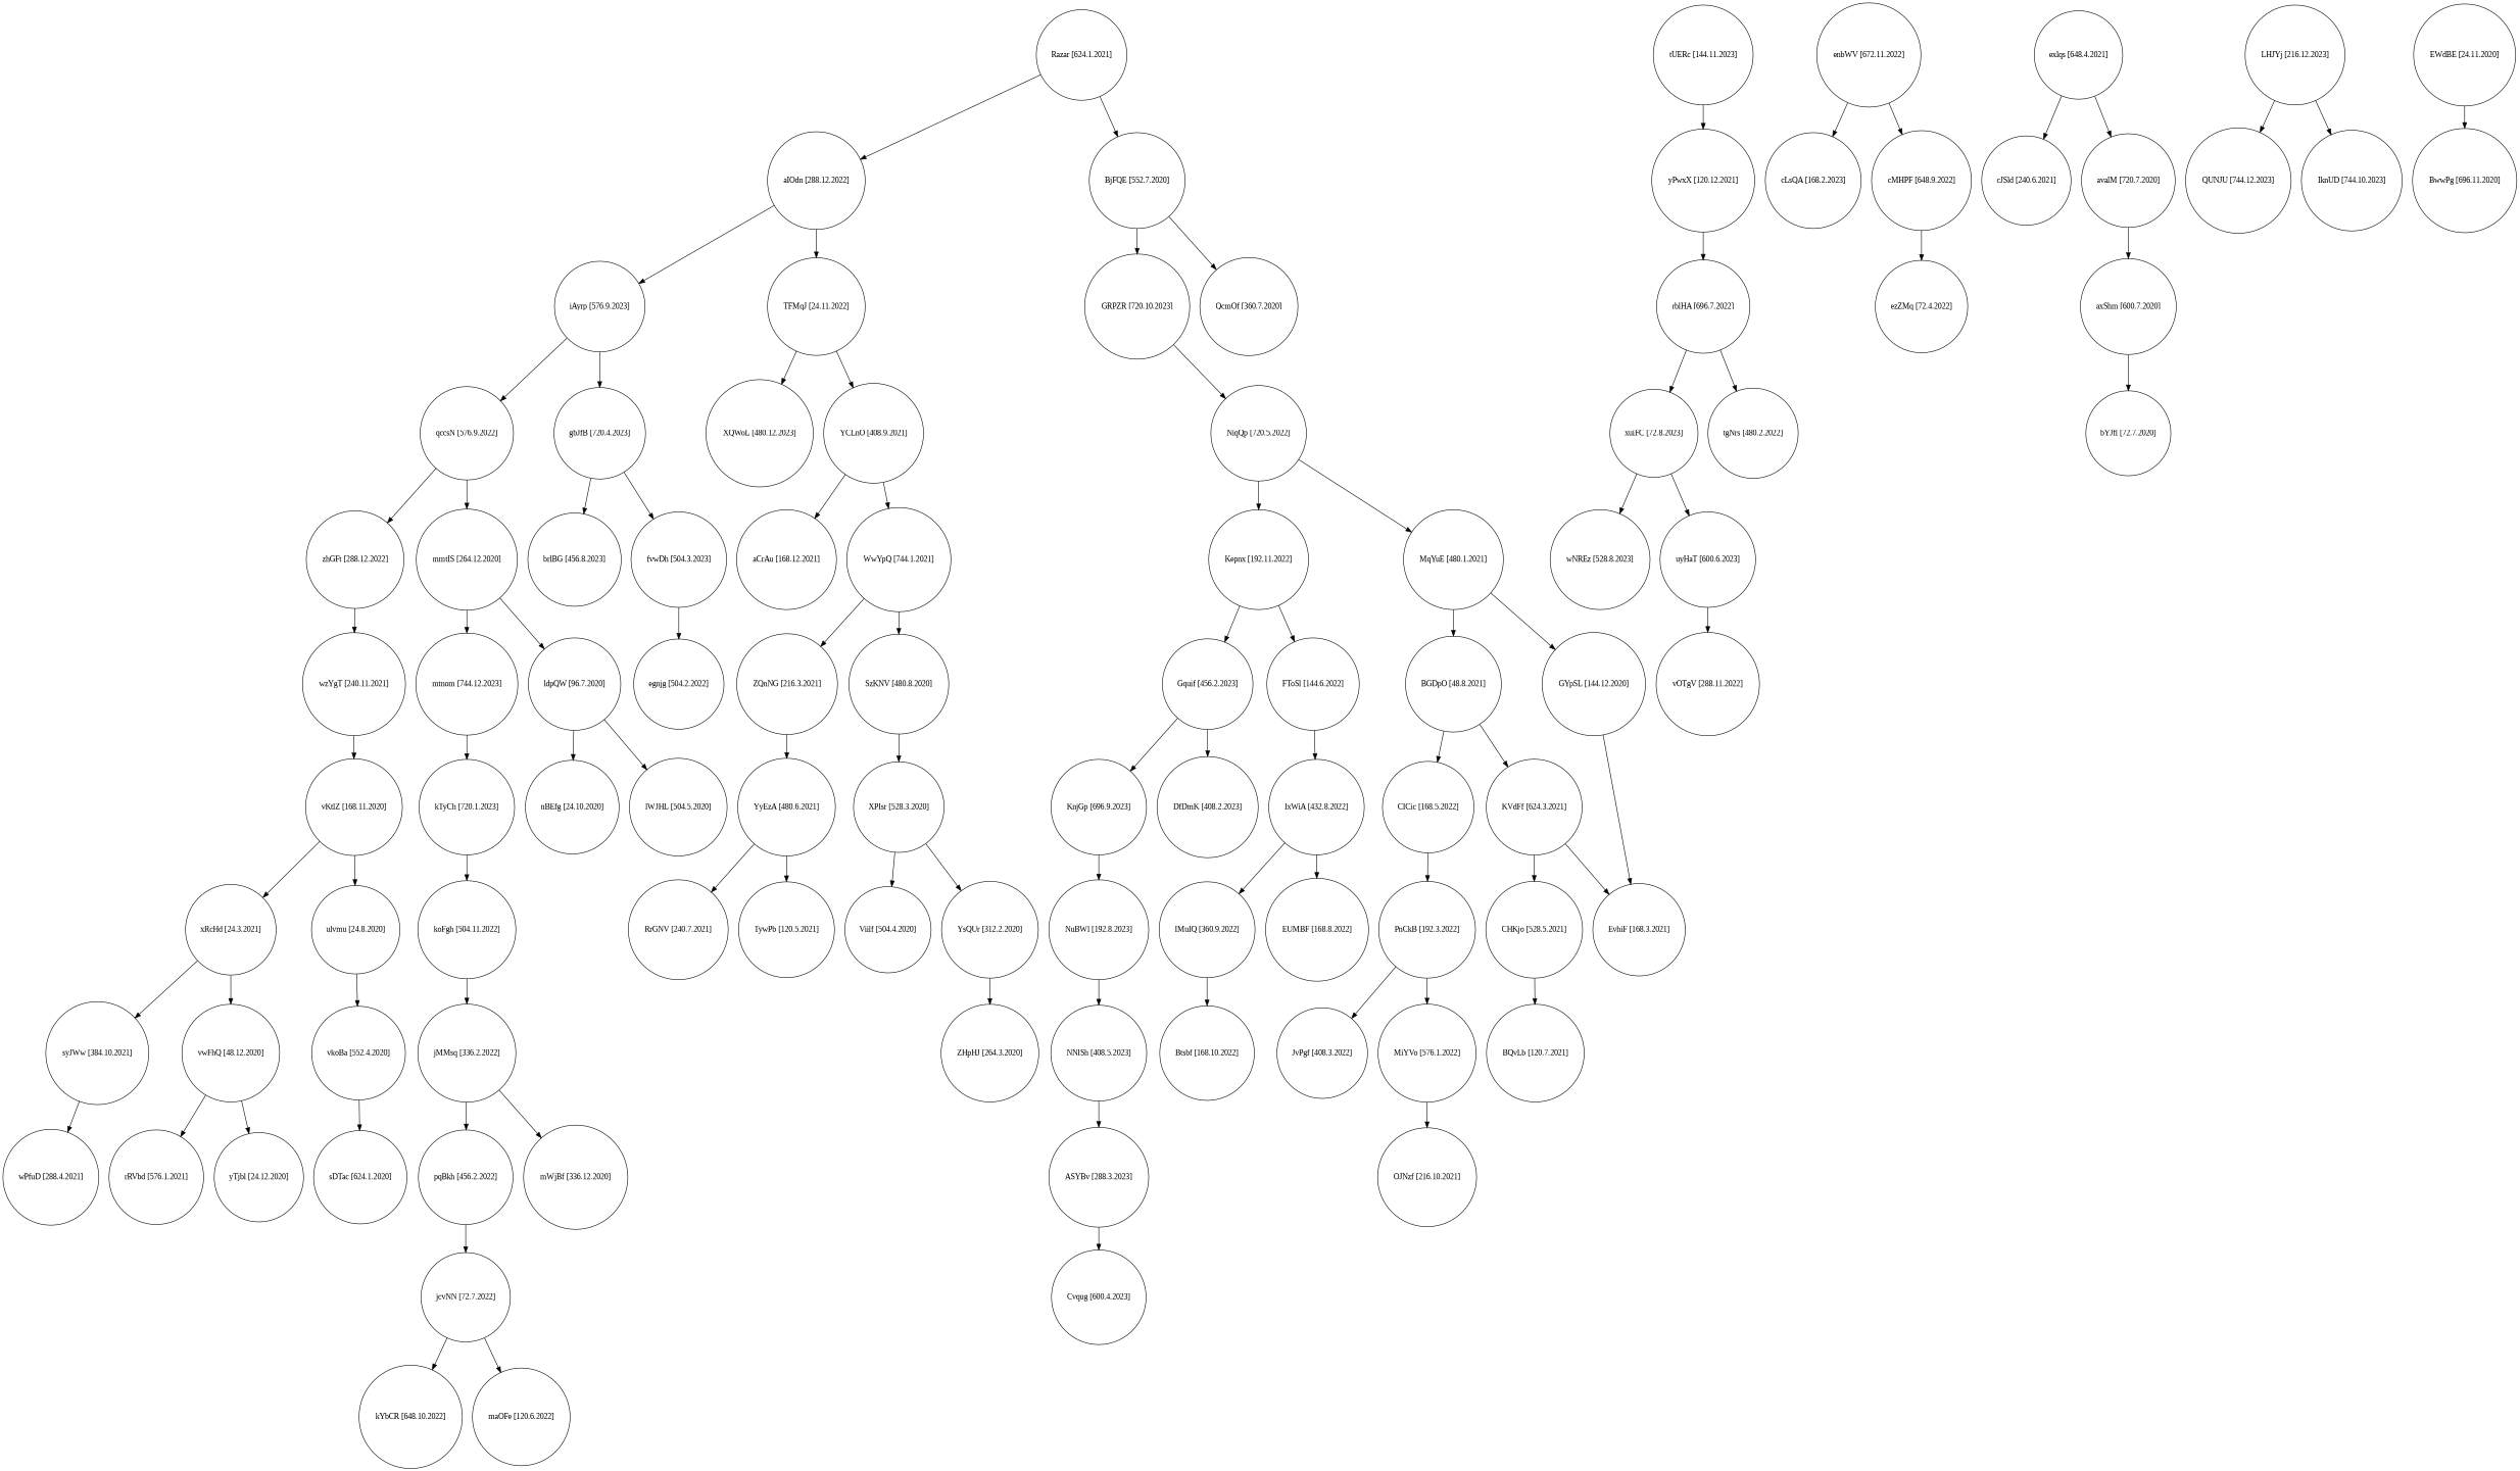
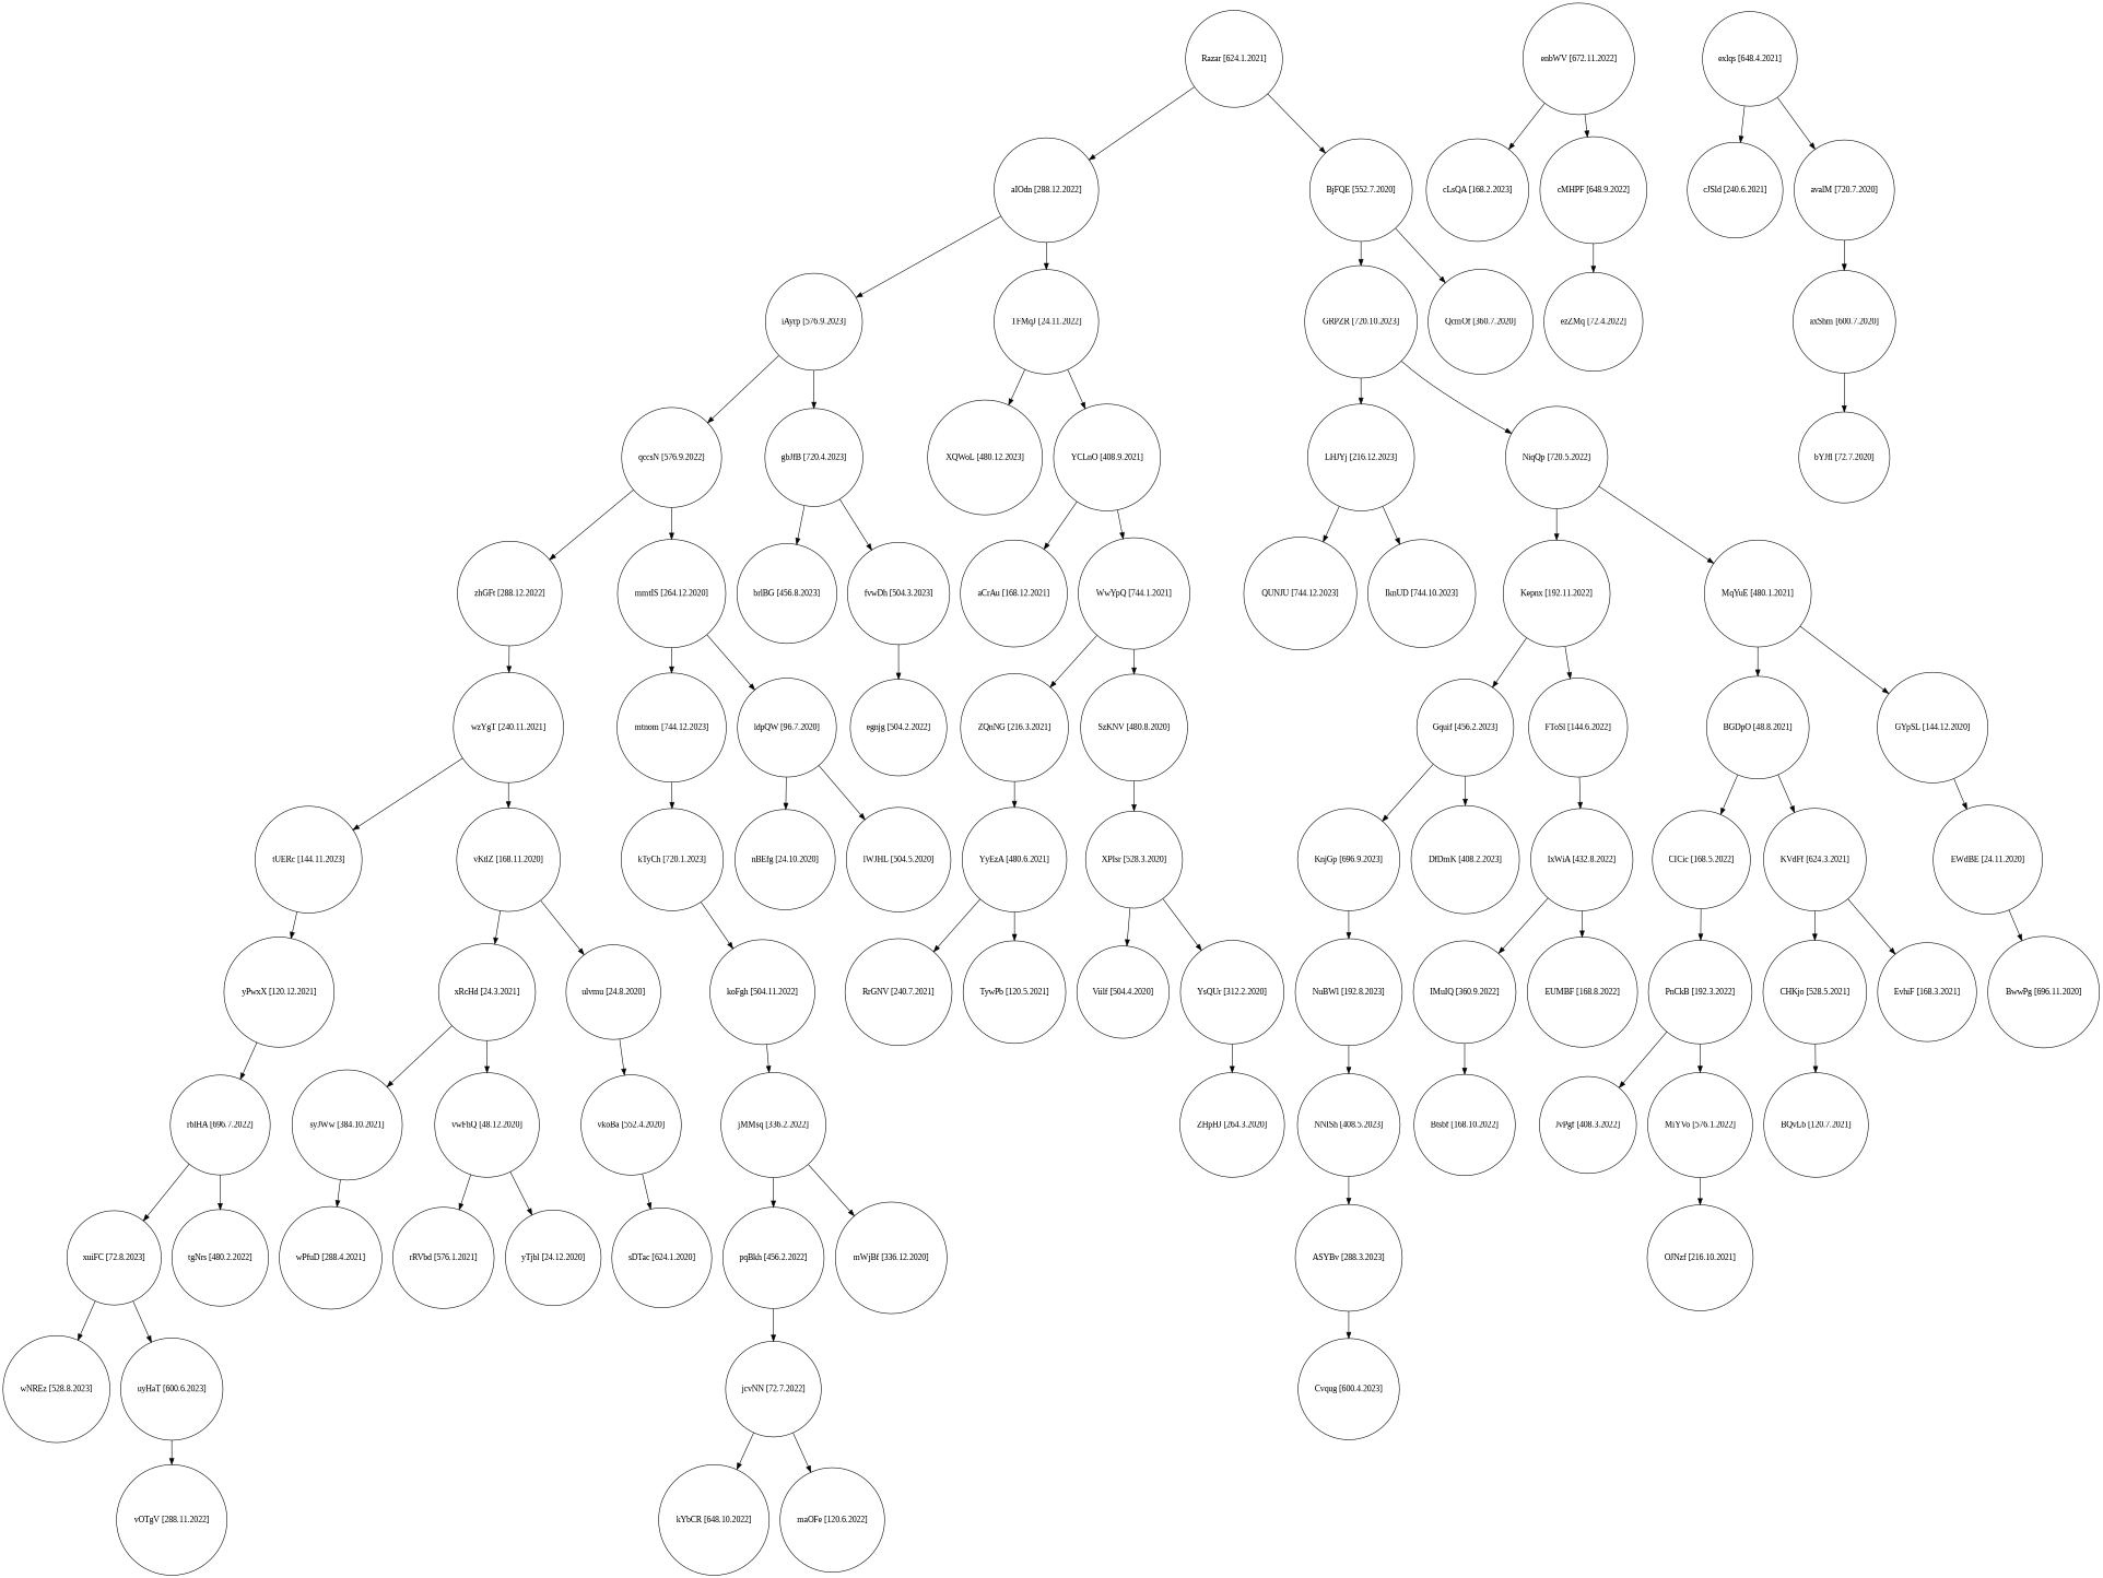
  digraph {
    fontname="Liberation Serif"
    node [fontname="Liberation Serif" shape=circle]
    edge [fontname="Liberation Serif"]
    "Razar [624.1.2021]"
    "aIOdn [288.12.2022]"
    "BjFQE [552.7.2020]"
    "iAyrp [576.9.2023]"
    "TFMqJ [24.11.2022]"
    "GRPZR [720.10.2023]"
    "QcmOf [360.7.2020]"
    "qccsN [576.9.2022]"
    "gbJfB [720.4.2023]"
    "XQWoL [480.12.2023]"
    "YCLnO [408.9.2021]"
    "zhGFt [288.12.2022]"
    "mmtIS [264.12.2020]"
    "brlBG [456.8.2023]"
    "fvwDh [504.3.2023]"
    "wzYgT [240.11.2021]"
    "mtnom [744.12.2023]"
    "ldpQW [96.7.2020]"
    "tUERc [144.11.2023]"
    "vKtlZ [168.11.2020]"
    "yPwxX [120.12.2021]"
    "xRcHd [24.3.2021]"
    "ulvmu [24.8.2020]"
    "rblHA [696.7.2022]"
    "xuiFC [72.8.2023]"
    "tgNrs [480.2.2022]"
    "wNREz [528.8.2023]"
    "uyHaT [600.6.2023]"
    "vOTgV [288.11.2022]"
    "syJWw [384.10.2021]"
    "vwFhQ [48.12.2020]"
    "vkoBa [552.4.2020]"
    "wPfuD [288.4.2021]"
    "rRVbd [576.1.2021]"
    "yTjbl [24.12.2020]"
    "sDTac [624.1.2020]"
    "kTyCh [720.1.2023]"
    "nBEfg [24.10.2020]"
    "lWJHL [504.5.2020]"
    "koFgh [504.11.2022]"
    "jMMsq [336.2.2022]"
    "pqBkh [456.2.2022]"
    "mWjBf [336.12.2020]"
    "jcvNN [72.7.2022]"
    "kYbCR [648.10.2022]"
    "maOFe [120.6.2022]"
    "egnjg [504.2.2022]"
    "enbWV [672.11.2022]"
    "cLsQA [168.2.2023]"
    "cMHPF [648.9.2022]"
    "ezZMq [72.4.2022]"
    "exlqs [648.4.2021]"
    "cJSld [240.6.2021]"
    "avalM [720.7.2020]"
    "axShm [600.7.2020]"
    "bYJfl [72.7.2020]"
    "aCrAu [168.12.2021]"
    "WwYpQ [744.1.2021]"
    "ZQnNG [216.3.2021]"
    "SzKNV [480.8.2020]"
    "YyEzA [480.6.2021]"
    "XPIsr [528.3.2020]"
    "RrGNV [240.7.2021]"
    "TywPb [120.5.2021]"
    "Viilf [504.4.2020]"
    "YsQUr [312.2.2020]"
    "ZHpHJ [264.3.2020]"
    "LHJYj [216.12.2023]"
    "NiqQp [720.5.2022]"
    "QUNJU [744.12.2023]"
    "IknUD [744.10.2023]"
    "Kepnx [192.11.2022]"
    "MqYuE [480.1.2021]"
    "Gquif [456.2.2023]"
    "FToSl [144.6.2022]"
    "BGDpO [48.8.2021]"
    "GYpSL [144.12.2020]"
    "KnjGp [696.9.2023]"
    "DfDmK [408.2.2023]"
    "IxWiA [432.8.2022]"
    "NuBWl [192.8.2023]"
    "NNISh [408.5.2023]"
    "ASYBv [288.3.2023]"
    "Cvqug [600.4.2023]"
    "IMuIQ [360.9.2022]"
    "EUMBF [168.8.2022]"
    "Btsbf [168.10.2022]"
    "CICic [168.5.2022]"
    "KVdFf [624.3.2021]"
    "EWdBE [24.11.2020]"
    "PnCkB [192.3.2022]"
    "CHKjo [528.5.2021]"
    "EvhiF [168.3.2021]"
    "JvPgf [408.3.2022]"
    "MiYVo [576.1.2022]"
    "OJNzf [216.10.2021]"
    "BQvLb [120.7.2021]"
    "BwwPg [696.11.2020]"
    "Razar [624.1.2021]" -> "aIOdn [288.12.2022]"
    "Razar [624.1.2021]" -> "BjFQE [552.7.2020]"
    "aIOdn [288.12.2022]" -> "iAyrp [576.9.2023]"
    "aIOdn [288.12.2022]" -> "TFMqJ [24.11.2022]"
    "BjFQE [552.7.2020]" -> "GRPZR [720.10.2023]"
    "BjFQE [552.7.2020]" -> "QcmOf [360.7.2020]"
    "iAyrp [576.9.2023]" -> "qccsN [576.9.2022]"
    "iAyrp [576.9.2023]" -> "gbJfB [720.4.2023]"
    "TFMqJ [24.11.2022]" -> "XQWoL [480.12.2023]"
    "TFMqJ [24.11.2022]" -> "YCLnO [408.9.2021]"
+   "GRPZR [720.10.2023]" -> "LHJYj [216.12.2023]"
    "GRPZR [720.10.2023]" -> "NiqQp [720.5.2022]"
    "qccsN [576.9.2022]" -> "zhGFt [288.12.2022]"
    "qccsN [576.9.2022]" -> "mmtIS [264.12.2020]"
    "gbJfB [720.4.2023]" -> "brlBG [456.8.2023]"
    "gbJfB [720.4.2023]" -> "fvwDh [504.3.2023]"
    "YCLnO [408.9.2021]" -> "aCrAu [168.12.2021]"
    "YCLnO [408.9.2021]" -> "WwYpQ [744.1.2021]"
    "zhGFt [288.12.2022]" -> "wzYgT [240.11.2021]"
    "mmtIS [264.12.2020]" -> "mtnom [744.12.2023]"
    "mmtIS [264.12.2020]" -> "ldpQW [96.7.2020]"
    "fvwDh [504.3.2023]" -> "egnjg [504.2.2022]"
+   "wzYgT [240.11.2021]" -> "tUERc [144.11.2023]"
    "wzYgT [240.11.2021]" -> "vKtlZ [168.11.2020]"
    "mtnom [744.12.2023]" -> "kTyCh [720.1.2023]"
    "ldpQW [96.7.2020]" -> "nBEfg [24.10.2020]"
    "ldpQW [96.7.2020]" -> "lWJHL [504.5.2020]"
    "tUERc [144.11.2023]" -> "yPwxX [120.12.2021]"
    "vKtlZ [168.11.2020]" -> "xRcHd [24.3.2021]"
    "vKtlZ [168.11.2020]" -> "ulvmu [24.8.2020]"
    "yPwxX [120.12.2021]" -> "rblHA [696.7.2022]"
    "xRcHd [24.3.2021]" -> "syJWw [384.10.2021]"
    "xRcHd [24.3.2021]" -> "vwFhQ [48.12.2020]"
    "ulvmu [24.8.2020]" -> "vkoBa [552.4.2020]"
    "rblHA [696.7.2022]" -> "xuiFC [72.8.2023]"
    "rblHA [696.7.2022]" -> "tgNrs [480.2.2022]"
    "xuiFC [72.8.2023]" -> "wNREz [528.8.2023]"
    "xuiFC [72.8.2023]" -> "uyHaT [600.6.2023]"
    "uyHaT [600.6.2023]" -> "vOTgV [288.11.2022]"
    "syJWw [384.10.2021]" -> "wPfuD [288.4.2021]"
    "vwFhQ [48.12.2020]" -> "rRVbd [576.1.2021]"
    "vwFhQ [48.12.2020]" -> "yTjbl [24.12.2020]"
    "vkoBa [552.4.2020]" -> "sDTac [624.1.2020]"
    "kTyCh [720.1.2023]" -> "koFgh [504.11.2022]"
    "koFgh [504.11.2022]" -> "jMMsq [336.2.2022]"
    "jMMsq [336.2.2022]" -> "pqBkh [456.2.2022]"
    "jMMsq [336.2.2022]" -> "mWjBf [336.12.2020]"
    "pqBkh [456.2.2022]" -> "jcvNN [72.7.2022]"
    "jcvNN [72.7.2022]" -> "kYbCR [648.10.2022]"
    "jcvNN [72.7.2022]" -> "maOFe [120.6.2022]"
    "enbWV [672.11.2022]" -> "cLsQA [168.2.2023]"
    "enbWV [672.11.2022]" -> "cMHPF [648.9.2022]"
    "cMHPF [648.9.2022]" -> "ezZMq [72.4.2022]"
    "exlqs [648.4.2021]" -> "cJSld [240.6.2021]"
    "exlqs [648.4.2021]" -> "avalM [720.7.2020]"
    "avalM [720.7.2020]" -> "axShm [600.7.2020]"
    "axShm [600.7.2020]" -> "bYJfl [72.7.2020]"
    "WwYpQ [744.1.2021]" -> "ZQnNG [216.3.2021]"
    "WwYpQ [744.1.2021]" -> "SzKNV [480.8.2020]"
    "ZQnNG [216.3.2021]" -> "YyEzA [480.6.2021]"
    "SzKNV [480.8.2020]" -> "XPIsr [528.3.2020]"
    "YyEzA [480.6.2021]" -> "RrGNV [240.7.2021]"
    "YyEzA [480.6.2021]" -> "TywPb [120.5.2021]"
    "XPIsr [528.3.2020]" -> "Viilf [504.4.2020]"
    "XPIsr [528.3.2020]" -> "YsQUr [312.2.2020]"
    "YsQUr [312.2.2020]" -> "ZHpHJ [264.3.2020]"
    "LHJYj [216.12.2023]" -> "QUNJU [744.12.2023]"
    "LHJYj [216.12.2023]" -> "IknUD [744.10.2023]"
    "NiqQp [720.5.2022]" -> "Kepnx [192.11.2022]"
    "NiqQp [720.5.2022]" -> "MqYuE [480.1.2021]"
    "Kepnx [192.11.2022]" -> "Gquif [456.2.2023]"
    "Kepnx [192.11.2022]" -> "FToSl [144.6.2022]"
    "MqYuE [480.1.2021]" -> "BGDpO [48.8.2021]"
    "MqYuE [480.1.2021]" -> "GYpSL [144.12.2020]"
    "Gquif [456.2.2023]" -> "KnjGp [696.9.2023]"
    "Gquif [456.2.2023]" -> "DfDmK [408.2.2023]"
    "FToSl [144.6.2022]" -> "IxWiA [432.8.2022]"
    "BGDpO [48.8.2021]" -> "CICic [168.5.2022]"
    "BGDpO [48.8.2021]" -> "KVdFf [624.3.2021]"
-   "GYpSL [144.12.2020]" -> "EvhiF [168.3.2021]"
+   "GYpSL [144.12.2020]" -> "EWdBE [24.11.2020]"
    "KnjGp [696.9.2023]" -> "NuBWl [192.8.2023]"
    "IxWiA [432.8.2022]" -> "IMuIQ [360.9.2022]"
    "IxWiA [432.8.2022]" -> "EUMBF [168.8.2022]"
    "NuBWl [192.8.2023]" -> "NNISh [408.5.2023]"
    "NNISh [408.5.2023]" -> "ASYBv [288.3.2023]"
    "ASYBv [288.3.2023]" -> "Cvqug [600.4.2023]"
    "IMuIQ [360.9.2022]" -> "Btsbf [168.10.2022]"
    "CICic [168.5.2022]" -> "PnCkB [192.3.2022]"
    "KVdFf [624.3.2021]" -> "CHKjo [528.5.2021]"
    "KVdFf [624.3.2021]" -> "EvhiF [168.3.2021]"
    "EWdBE [24.11.2020]" -> "BwwPg [696.11.2020]"
    "PnCkB [192.3.2022]" -> "JvPgf [408.3.2022]"
    "PnCkB [192.3.2022]" -> "MiYVo [576.1.2022]"
    "CHKjo [528.5.2021]" -> "BQvLb [120.7.2021]"
    "MiYVo [576.1.2022]" -> "OJNzf [216.10.2021]"
  }
